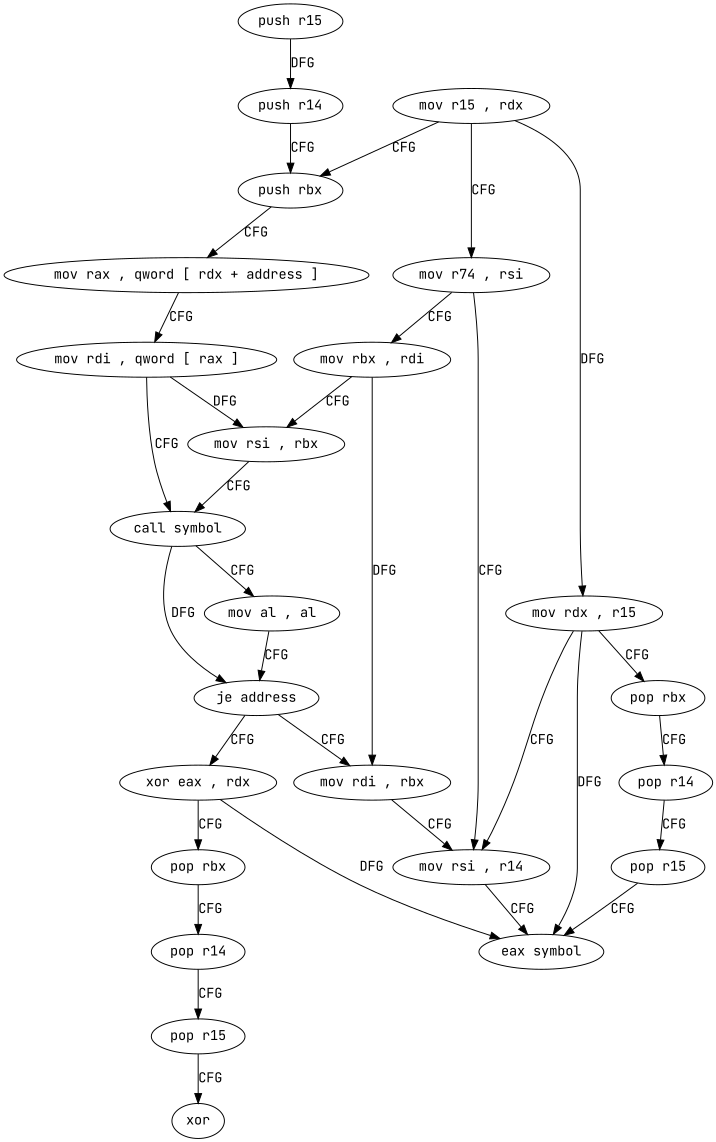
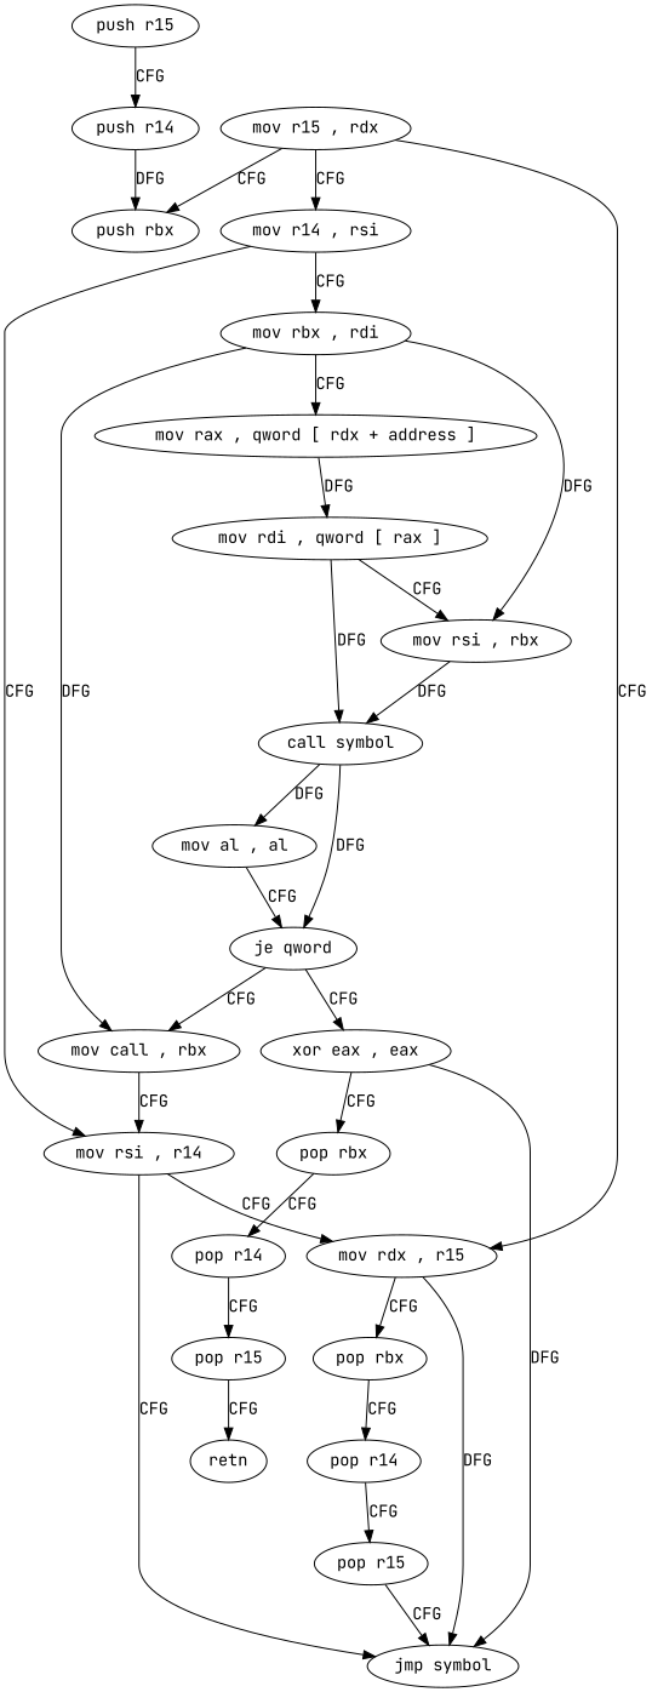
  digraph {
    fontname="JetBrains Mono"
    node [fontname="JetBrains Mono"]
    edge [fontname="JetBrains Mono"]
    n1 [label="push r15"]
    n2 [label="push r14"]
    n3 [label="push rbx"]
    n4 [label="mov r15 , rdx"]
-   n5 [label="mov r74 , rsi"]
+   n5 [label="mov r14 , rsi"]
    n6 [label="mov rdx , r15"]
    n7 [label="mov rbx , rdi"]
    n8 [label="mov rsi , r14"]
-   n9 [label="eax symbol"]
+   n9 [label="jmp symbol"]
    n10 [label="pop rbx"]
    n11 [label="mov rax , qword [ rdx + address ]"]
    n12 [label="mov rsi , rbx"]
-   n13 [label="mov rdi , rbx"]
+   n13 [label="mov call , rbx"]
    n14 [label="mov rdi , qword [ rax ]"]
    n15 [label="call symbol"]
    n16 [label="mov al , al"]
-   n17 [label="je address"]
-   n18 [label="xor eax , rdx"]
+   n17 [label="je qword"]
+   n18 [label="xor eax , eax"]
    n19 [label="pop rbx"]
    n20 [label="pop r14"]
    n21 [label="pop r15"]
-   n22 [label=xor]
+   n22 [label=retn]
    n23 [label="pop r14"]
    n24 [label="pop r15"]
-   n1 -> n2 [label=DFG]
-   n2 -> n3 [label=CFG]
+   n1 -> n2 [label=CFG]
+   n2 -> n3 [label=DFG]
    n4 -> n3 [label=CFG]
    n4 -> n5 [label=CFG]
-   n4 -> n6 [label=DFG]
+   n4 -> n6 [label=CFG]
    n5 -> n7 [label=CFG]
    n5 -> n8 [label=CFG]
    n6 -> n9 [label=DFG]
    n6 -> n10 [label=CFG]
-   n3 -> n11 [label=CFG]
-   n7 -> n12 [label=CFG]
+   n7 -> n11 [label=CFG]
+   n7 -> n12 [label=DFG]
    n7 -> n13 [label=DFG]
-   n6 -> n8 [label=CFG]
+   n8 -> n6 [label=CFG]
    n8 -> n9 [label=CFG]
    n10 -> n23 [label=CFG]
-   n11 -> n14 [label=CFG]
-   n12 -> n15 [label=CFG]
+   n11 -> n14 [label=DFG]
+   n12 -> n15 [label=DFG]
    n13 -> n8 [label=CFG]
-   n14 -> n12 [label=DFG]
-   n14 -> n15 [label=CFG]
-   n15 -> n16 [label=CFG]
+   n14 -> n12 [label=CFG]
+   n14 -> n15 [label=DFG]
+   n15 -> n16 [label=DFG]
    n15 -> n17 [label=DFG]
    n16 -> n17 [label=CFG]
    n17 -> n13 [label=CFG]
    n17 -> n18 [label=CFG]
    n18 -> n9 [label=DFG]
    n18 -> n19 [label=CFG]
    n19 -> n20 [label=CFG]
    n20 -> n21 [label=CFG]
    n21 -> n22 [label=CFG]
    n23 -> n24 [label=CFG]
    n24 -> n9 [label=CFG]
  }
